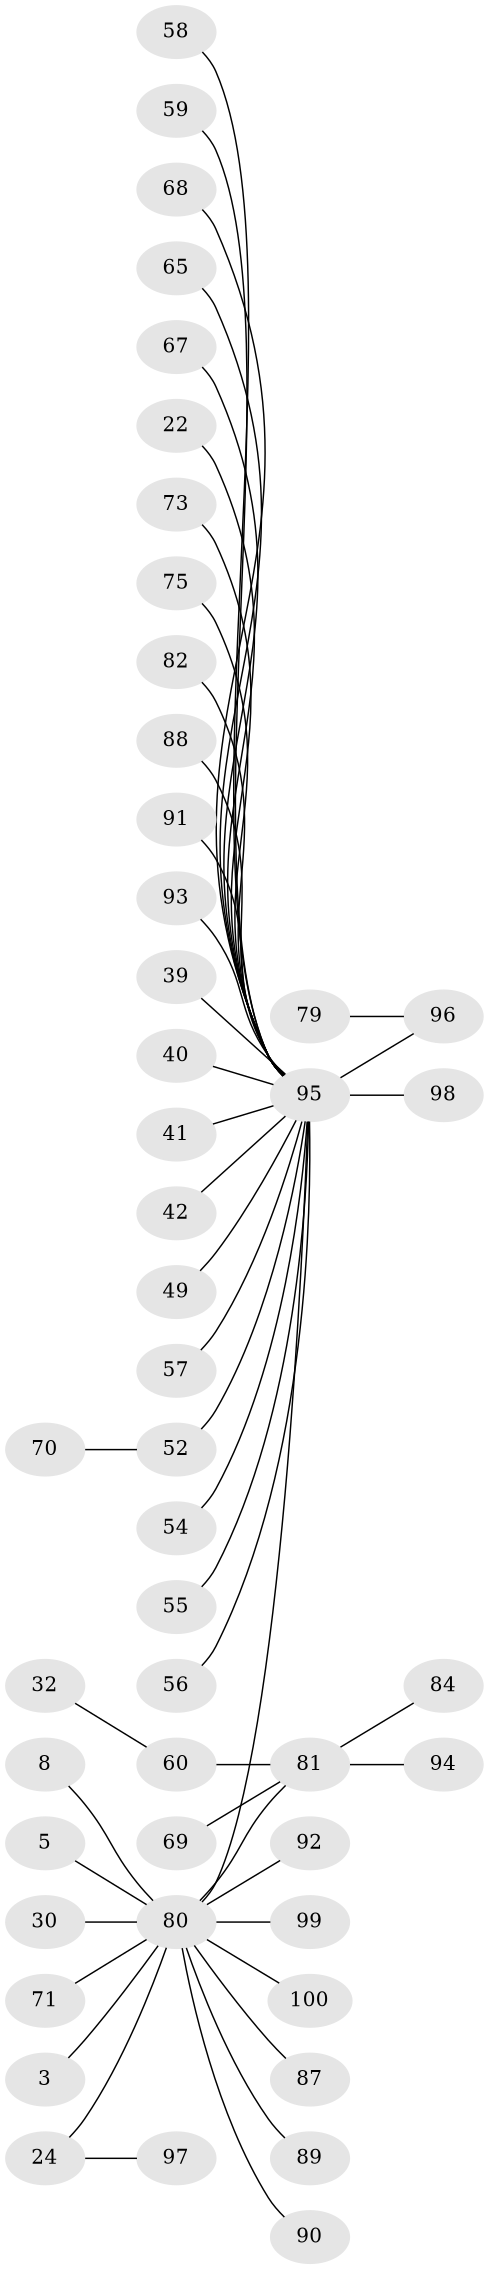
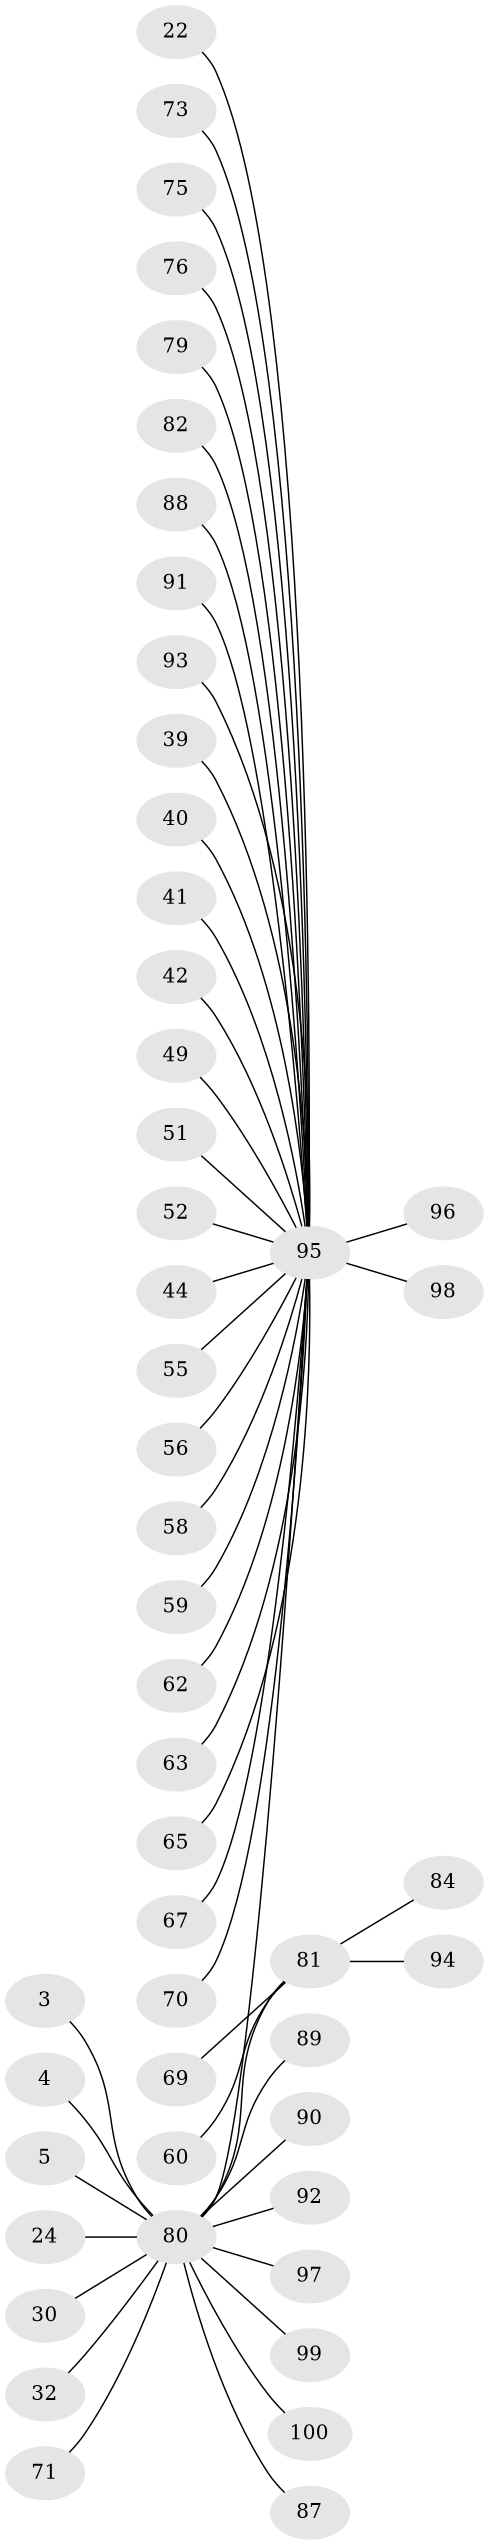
  graph {
    rankdir=LR
    node [color=gray90 style=filled]
    80 [super="+34+2"]
    95 [super="+19+83+44+36+23+27+38"]
    81 [super="+6+14+37"]
    87 [super="+67"]
    89
    90 [super="+64"]
    92 [super="+18"]
    97 [super="+47+78"]
    99 [super="+48+85+86"]
    100
    3
-   4 [label=8]
+   4
    5
    24
    30
    32
    96
    98 [super="+61"]
    39
    40
    41
    42
    49
-   51 [label=57]
+   51
    52
-   54
+   54 [label=44]
    55
    56
    58
    59
    84 [super="+11+46"]
    94 [super="+53"]
    60
-   63 [label=68]
+   62
+   63
    65
    n37 [label=67]
    69
    70
    71
    n41 [label=22]
    73 [super="+68"]
    75 [super="+74"]
+   76
    79 [super="+20"]
    82 [super="+77"]
    88
    91 [super="+28"]
    93
    80 -- 95 [weight=6]
    80 -- 81
    80 -- 87
    80 -- 89
    80 -- 90
    80 -- 92
-   24 -- 97 [weight=3]
+   80 -- 97 [weight=3]
    80 -- 99
    80 -- 100
    95 -- 96
    95 -- 98
    81 -- 84
    81 -- 94 [weight=2]
    3 -- 80
    4 -- 80
    5 -- 80
    24 -- 80
    30 -- 80
-   32 -- 60
+   32 -- 80
    39 -- 95
    40 -- 95
    41 -- 95
    42 -- 95
    49 -- 95
    51 -- 95
    52 -- 95
    54 -- 95
    55 -- 95
    56 -- 95
    58 -- 95
    59 -- 95
    60 -- 81
+   62 -- 95
    63 -- 95
    65 -- 95
    n37 -- 95
    69 -- 81
-   70 -- 52
+   70 -- 95
    71 -- 80
    n41 -- 95
    73 -- 95
    75 -- 95
-   79 -- 96
+   76 -- 95
+   79 -- 95
    82 -- 95
    88 -- 95
    91 -- 95
    93 -- 95
  }
